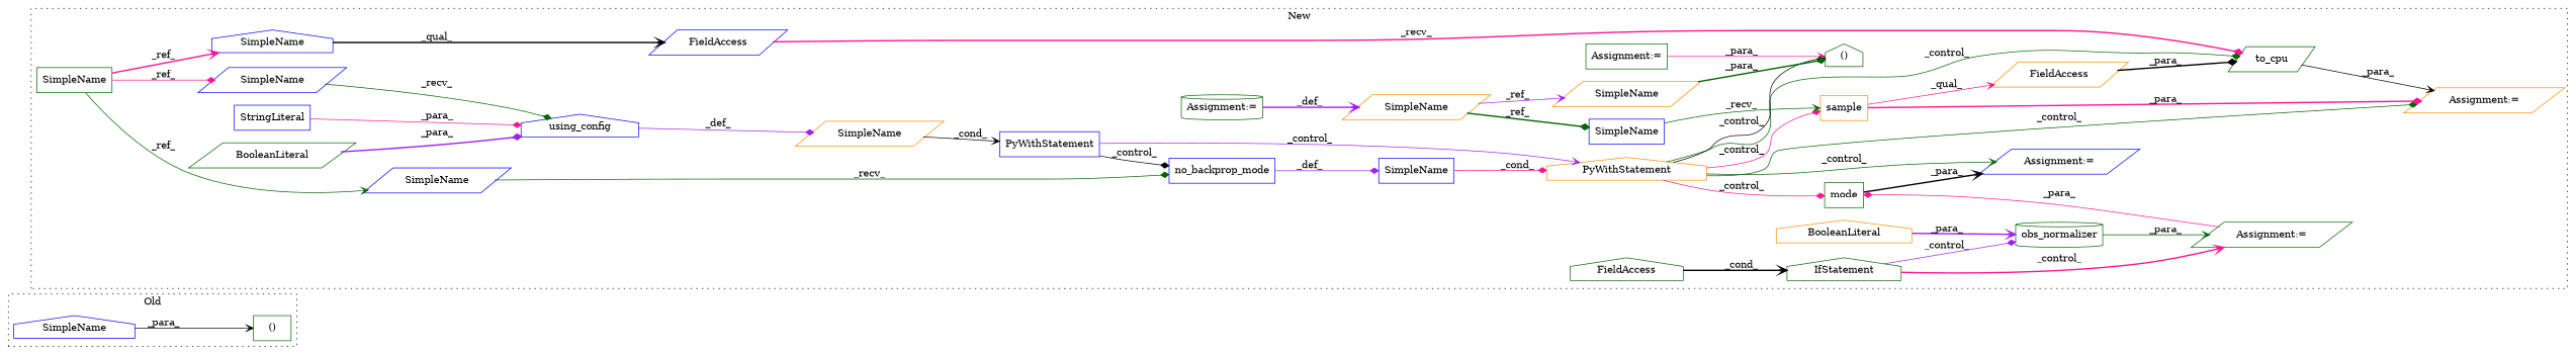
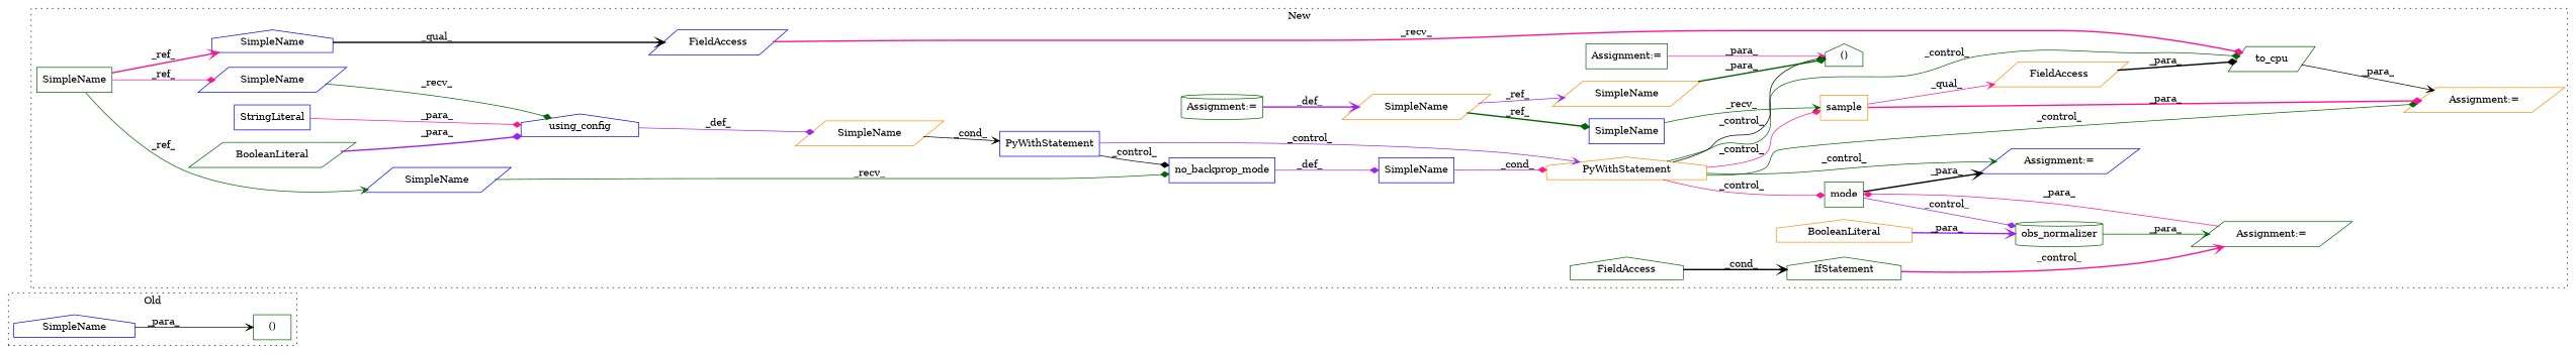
  digraph {
    rankdir=LR
    node [a=42 color=darkgreen l=7 shape=parallelogram]
    edge [arrowhead=diamond color=deeppink style=solid]
    n1 [a=106 l=20 label="()" s=13687 shape=box]
    n2 [color=blue l=1 label=SimpleName s=13706 shape=house]
    n3 [a=32 l="7,1" label=to_cpu s="10450,10485"]
    n4 [a=7 color=darkorange l=1 label="Assignment:=" s=10436]
    n5 [a=22 color=blue l=12 label=FieldAccess s=10437]
    n6 [a=7 l=14 label="Assignment:=" s=10041 shape=cylinder]
    n7 [label=SimpleName s=9996 shape=box]
    n8 [a=32 color=blue l="13,1" label=using_config s="10273,10299" shape=house]
    n9 [a=106 l=32 label="()" s=10367 shape=house]
    n10 [a=104 color=darkorange l="10,2" label=PyWithStatement s="10310,10346" shape=house]
    n11 [a=9 l=5 label=BooleanLiteral s=10294]
    n12 [a=104 color=blue l="10,2" label=PyWithStatement s="10255,10300" shape=box]
    n13 [color=darkorange label=SimpleName l=""]
    n14 [color=blue label=SimpleName shape=box l=""]
    n15 [a=22 color=darkorange l=28 label=FieldAccess s=10457]
    n16 [a=32 l="6,1" label=mode s="10406,10419" shape=box]
    n17 [a=32 color=blue l=18 label=no_backprop_mode s=10328 shape=box]
    n18 [a=45 color=blue label=StringLiteral s=10286 shape=box]
    n19 [a=32 color=darkorange l=8 label=sample s=10472 shape=box]
    n20 [color=darkorange l=14 label=SimpleName s=10041]
    n21 [a=32 l="15,1" label=obs_normalizer s="10214,10242" shape=cylinder]
    n22 [a=9 color=darkorange l=5 label=BooleanLiteral s=10237 shape=house]
    n23 [a=22 l=19 label=FieldAccess s=10172 shape=house]
    n24 [a=25 l="4,2" label=IfStatement s="10168,10191" shape=house]
    n25 [a=7 l=1 label="Assignment:=" s=10208]
    n26 [a=7 color=blue l=2 label="Assignment:=" s=10399]
    n27 [a=7 l=5 label="Assignment:=" s=10065 shape=box]
    n28 [color=blue label=SimpleName s=10437 shape=house]
    n29 [color=blue label=SimpleName s=10265]
    n30 [color=blue label=SimpleName s=10320]
    n31 [color=blue l=14 label=SimpleName s=10457 shape=box]
    n32 [color=darkorange l=14 label=SimpleName s=10367]
    subgraph cluster_1 {
      label=Old
      style=dotted
      n1
      n2
    }
    subgraph cluster_2 {
      label=New
      style=dotted
      n3
      n4
      n5
      n6
      n7
      n8
      n9
      n10
      n11
      n12
      n13
      n14
      n15
      n16
      n17
      n18
      n19
      n20
      n21
      n22
      n23
      n24
      n25
      n26
      n27
      n28
      n29
      n30
      n31
      n32
    }
    n2 -> n1 [arrowhead=vee color=black label=_para_]
    n3 -> n4 [arrowhead=vee color=black label=_para_]
    n5 -> n3 [label=_recv_ style=bold]
    n6 -> n20 [arrowhead=vee color=purple label=_def_ style=bold]
    n7 -> n28 [arrowhead=vee label=_ref_ style=bold]
    n7 -> n29 [label=_ref_]
    n7 -> n30 [arrowhead=vee color=darkgreen label=_ref_]
    n8 -> n13 [color=purple label=_def_]
    n10 -> n3 [color=darkgreen label=_control_]
    n10 -> n4 [color=darkgreen label=_control_]
    n10 -> n9 [color=black label=_control_]
    n10 -> n16 [label=_control_]
    n10 -> n19 [label=_control_]
    n10 -> n26 [arrowhead=vee color=darkgreen label=_control_]
    n11 -> n8 [color=purple label=_para_ style=bold]
    n12 -> n10 [arrowhead=vee color=purple label=_control_]
    n12 -> n17 [color=black label=_control_]
    n13 -> n12 [arrowhead=vee color=black label=_cond_]
    n14 -> n10 [label=_cond_]
    n15 -> n3 [color=black label=_para_ style=bold]
    n16 -> n26 [arrowhead=vee color=black label=_para_ style=bold]
    n17 -> n14 [color=purple label=_def_]
    n18 -> n8 [label=_para_]
    n19 -> n4 [label=_para_ style=bold]
    n19 -> n15 [arrowhead=vee label=_qual_]
    n20 -> n31 [color=darkgreen label=_ref_ style=bold]
    n20 -> n32 [arrowhead=vee color=purple label=_ref_]
    n21 -> n25 [arrowhead=vee color=darkgreen label=_para_]
    n22 -> n21 [arrowhead=vee color=purple label=_para_ style=bold]
    n23 -> n24 [arrowhead=vee color=black label=_cond_ style=bold]
-   n24 -> n21 [color=purple label=_control_]
+   n16 -> n21 [color=purple label=_control_]
    n24 -> n25 [arrowhead=vee label=_control_ style=bold]
    n25 -> n16 [label=_para_]
    n27 -> n9 [arrowhead=vee label=_para_]
    n28 -> n5 [arrowhead=vee color=black label=_qual_ style=bold]
    n29 -> n8 [color=darkgreen label=_recv_]
    n30 -> n17 [color=darkgreen label=_recv_]
    n31 -> n19 [arrowhead=vee color=darkgreen label=_recv_]
    n32 -> n9 [color=darkgreen label=_para_ style=bold]
  }
